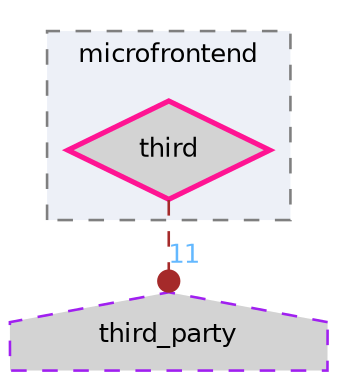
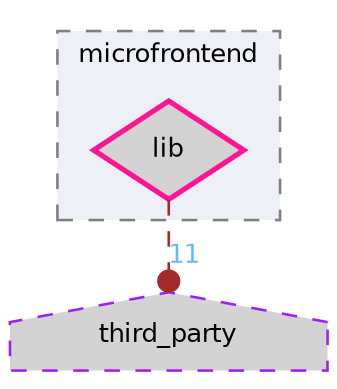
  digraph {
    compound=true
    node [fillcolor=lightgrey fontname=Helvetica fontsize=10]
-   n1 [color=deeppink height=0.2 label=third shape=diamond style="filled,bold" width=0.4]
+   n1 [color=deeppink height=0.2 label=lib shape=diamond style="filled,bold" width=0.4]
    n2 [color=purple height=0.2 label=third_party shape=house style="filled,dashed" width=0.4]
    subgraph cluster_1 {
      bgcolor="#edf0f7"
      fontname=Helvetica
      fontsize=10
      label=microfrontend
      pencolor=grey50
      style="filled,dashed"
      n1
    }
    n1 -> n2 [color=brown fontcolor=steelblue1 fontname=Helvetica fontsize=10 headlabel=11 labeldistance=1.5 labelfontname=Helvetica labelfontsize=10 style=dashed arrowhead=dot]
  }
